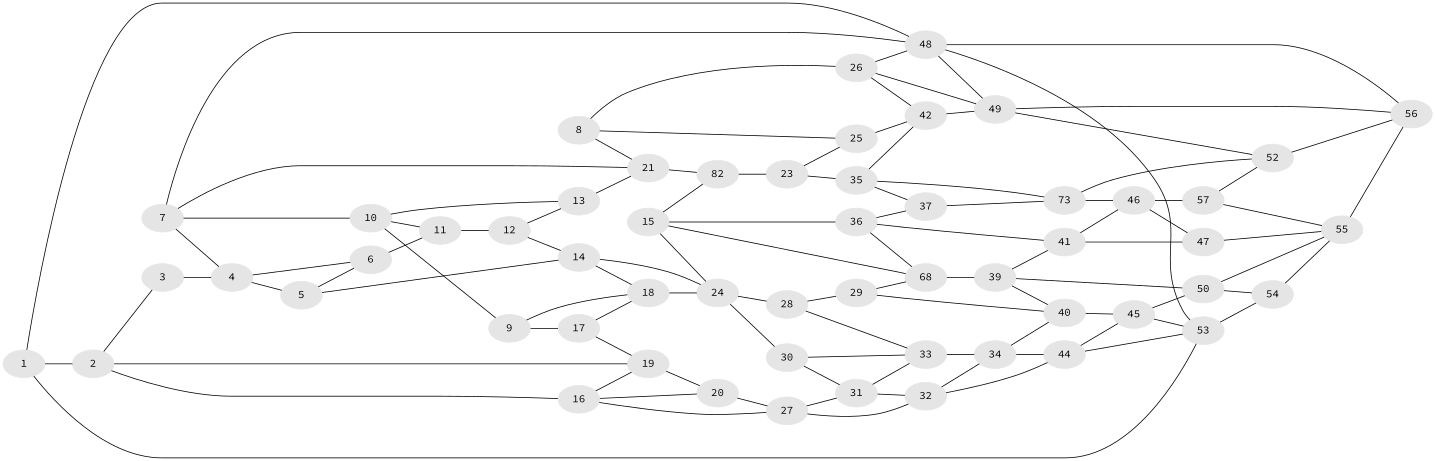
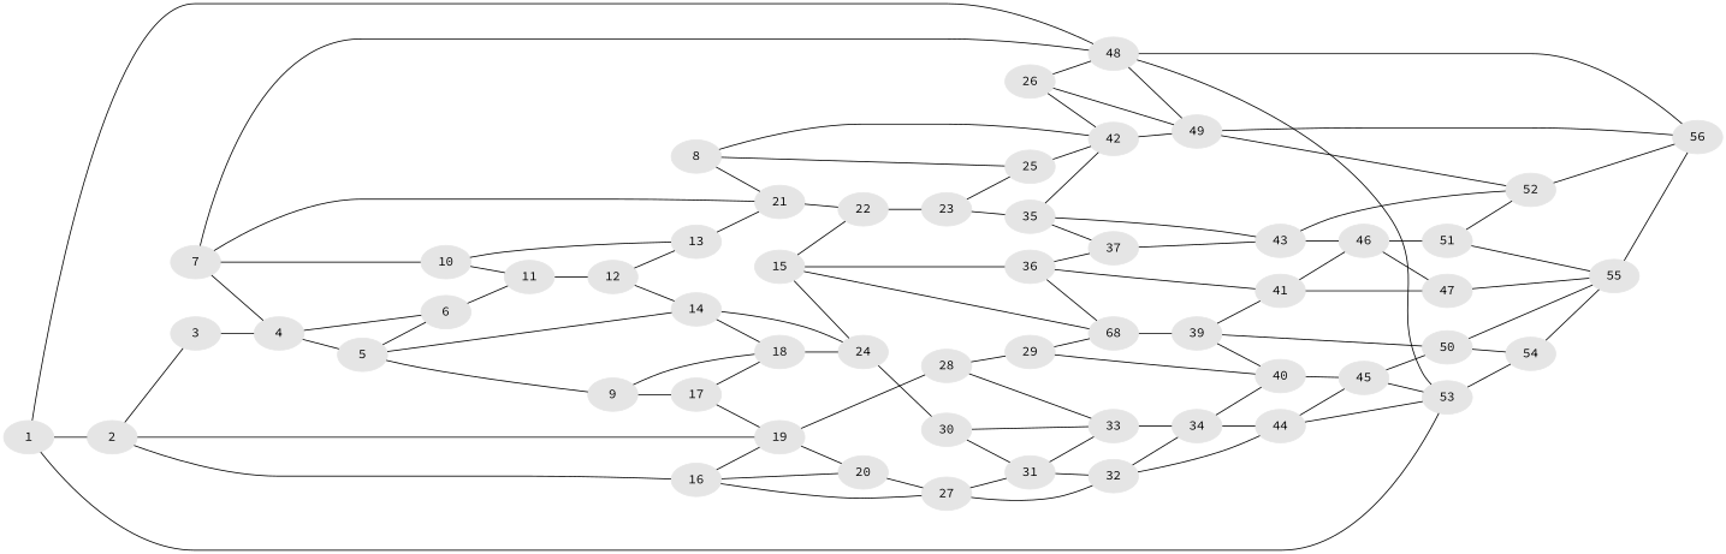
  graph {
    fontname="Source Code Pro"
    rankdir=LR
    node [color=gray90 fontname="Source Code Pro" style=filled]
    edge [fontname="Source Code Pro" weight=1.0]
    1
    2
    48
    53
    3
    16
    19
    4
    5
    6
    49
    56
    54
    20
    27
    9
    14
    11
    17
    18
    24
    12
    7
    10
    21
    13
-   22 [label=82]
+   22
    8
    25
    26
    42
    23
    28
    30
    15
    36
    n37 [label=68]
    37
    41
    39
    31
    32
    35
-   43 [label=73]
+   43
    29
    33
    52
    34
    44
    40
    45
    46
    47
    50
    55
-   51 [label=57]
+   51
    1 -- 2
    1 -- 48
    1 -- 53
    2 -- 3
    2 -- 16
    2 -- 19
    48 -- 53
    48 -- 49
    48 -- 56
    53 -- 54
    3 -- 4 [weight=2.0]
    16 -- 19 [weight=2.0]
    16 -- 20 [weight=2.0]
    16 -- 27
    19 -- 20
    4 -- 5
    4 -- 6
    5 -- 6
-   10 -- 9
+   5 -- 9
    5 -- 14
    6 -- 11
    49 -- 56
    49 -- 52
    54 -- 55
    20 -- 27
    27 -- 31
    27 -- 32
    9 -- 17
    9 -- 18
    14 -- 18
    14 -- 24
    11 -- 12
    17 -- 19 [weight=2.0]
    17 -- 18
    18 -- 24
-   24 -- 28
+   19 -- 28
    24 -- 30
    12 -- 14
    12 -- 13
    7 -- 48
    7 -- 4
    7 -- 10 [weight=2.0]
    7 -- 21
    10 -- 11 [weight=2.0]
    10 -- 13
    21 -- 22
    13 -- 21
    22 -- 23
    8 -- 21 [weight=2.0]
    8 -- 25
-   8 -- 26
+   8 -- 42
    25 -- 42
    26 -- 48
    26 -- 49
    26 -- 42
    42 -- 49
    23 -- 25
    23 -- 35
    28 -- 29
    28 -- 33
    30 -- 31
    30 -- 33 [weight=2.0]
    15 -- 24
    15 -- 22
    15 -- 36
    15 -- n37
    36 -- n37 [weight=2.0]
    36 -- 37 [weight=2.0]
    36 -- 41
    n37 -- 39
    37 -- 43
    41 -- 46
    41 -- 47
    39 -- 41
    39 -- 40
    39 -- 50
    31 -- 32
    31 -- 33
    32 -- 34
    32 -- 44
    35 -- 42
    35 -- 37
    35 -- 43
    43 -- 52
    43 -- 46 [weight=2.0]
    29 -- n37 [weight=2.0]
    29 -- 40
    33 -- 34
    52 -- 56
    34 -- 44
    34 -- 40
    44 -- 53
    44 -- 45
    40 -- 45
    45 -- 53
    45 -- 50
    46 -- 47
    46 -- 51 [weight=2.0]
    47 -- 55
    50 -- 54 [weight=2.0]
    50 -- 55
    55 -- 56
    51 -- 52
    51 -- 55
  }
